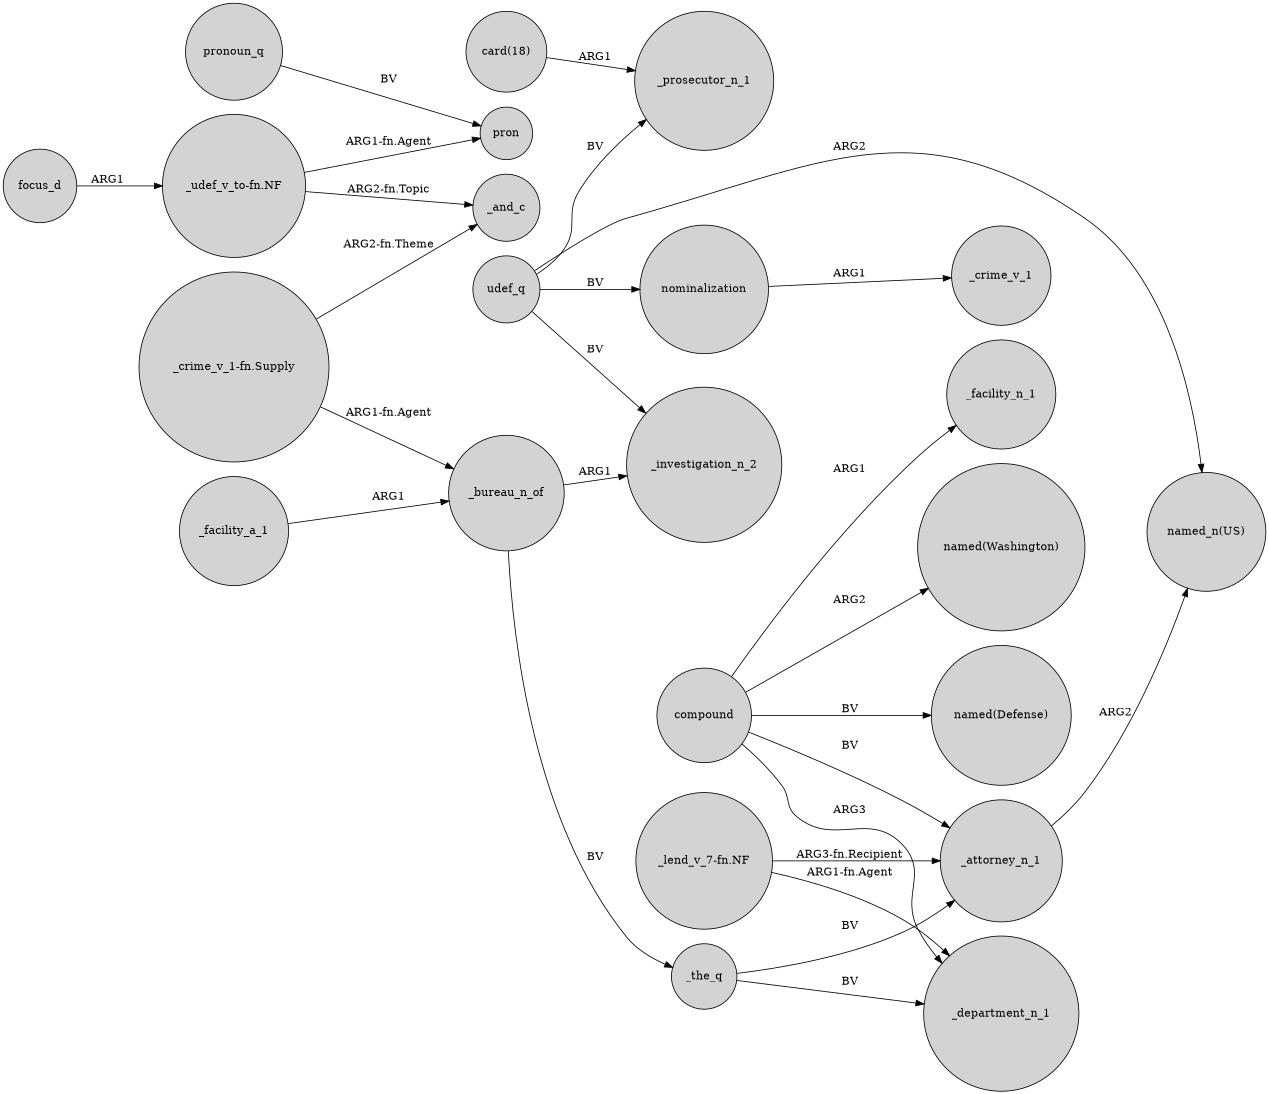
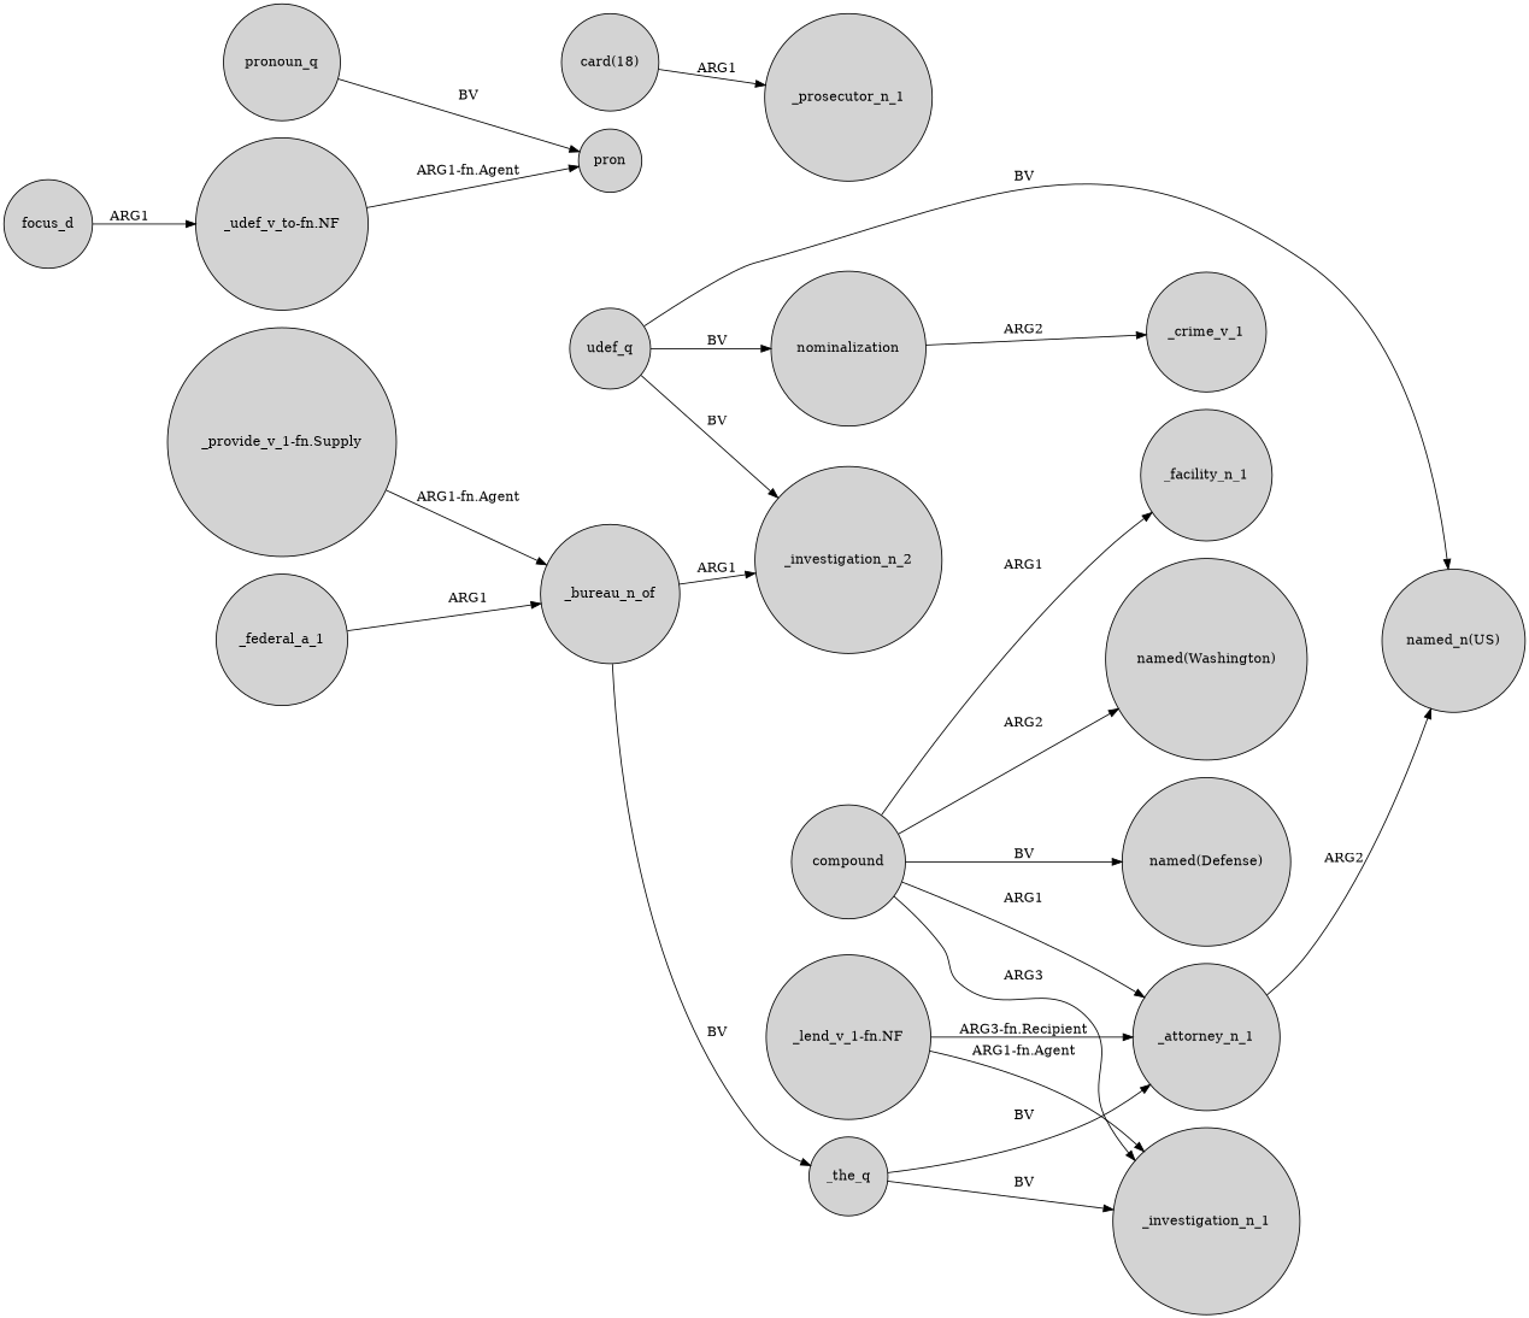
  digraph {
    rankdir=LR
    node [shape=circle style=filled]
    n1 [label=_investigation_n_2]
    udef_q
    "named_n(US)"
    _prosecutor_n_1
    nominalization
    n6 [label=_crime_v_1]
-   "_provide_v_1-fn.Supply" [label="_crime_v_1-fn.Supply"]
-   _and_c
+   "_provide_v_1-fn.Supply"
    _bureau_n_of
    _the_q
    compound
    _facility_n_1
-   _department_n_1
+   _department_n_1 [label=_investigation_n_1]
    "named(Washington)"
    _attorney_n_1
    "named(Defense)"
-   "_lend_v_1-fn.NF" [label="_lend_v_7-fn.NF"]
+   "_lend_v_1-fn.NF"
    n18 [label="_udef_v_to-fn.NF"]
    focus_d
    pron
    n21 [label="card(18)"]
-   _federal_a_1 [label=_facility_a_1]
+   _federal_a_1
    pronoun_q
    udef_q -> n1 [label=BV]
-   udef_q -> "named_n(US)" [label=ARG2]
-   udef_q -> _prosecutor_n_1 [label=BV]
+   udef_q -> "named_n(US)" [label=BV]
    udef_q -> nominalization [label=BV]
-   nominalization -> n6 [label=ARG1]
-   "_provide_v_1-fn.Supply" -> _and_c [label="ARG2-fn.Theme"]
+   nominalization -> n6 [label=ARG2]
    "_provide_v_1-fn.Supply" -> _bureau_n_of [label="ARG1-fn.Agent"]
    _bureau_n_of -> n1 [label=ARG1]
    _bureau_n_of -> _the_q [label=BV]
    _the_q -> _department_n_1 [label=BV]
    _the_q -> _attorney_n_1 [label=BV]
    compound -> _facility_n_1 [label=ARG1]
    compound -> _department_n_1 [label=ARG3]
    compound -> "named(Washington)" [label=ARG2]
-   compound -> _attorney_n_1 [label=BV]
+   compound -> _attorney_n_1 [label=ARG1]
    compound -> "named(Defense)" [label=BV]
    _attorney_n_1 -> "named_n(US)" [label=ARG2]
    "_lend_v_1-fn.NF" -> _department_n_1 [label="ARG1-fn.Agent"]
    "_lend_v_1-fn.NF" -> _attorney_n_1 [label="ARG3-fn.Recipient"]
-   n18 -> _and_c [label="ARG2-fn.Topic"]
    n18 -> pron [label="ARG1-fn.Agent"]
    focus_d -> n18 [label=ARG1]
    n21 -> _prosecutor_n_1 [label=ARG1]
    _federal_a_1 -> _bureau_n_of [label=ARG1]
    pronoun_q -> pron [label=BV]
  }
